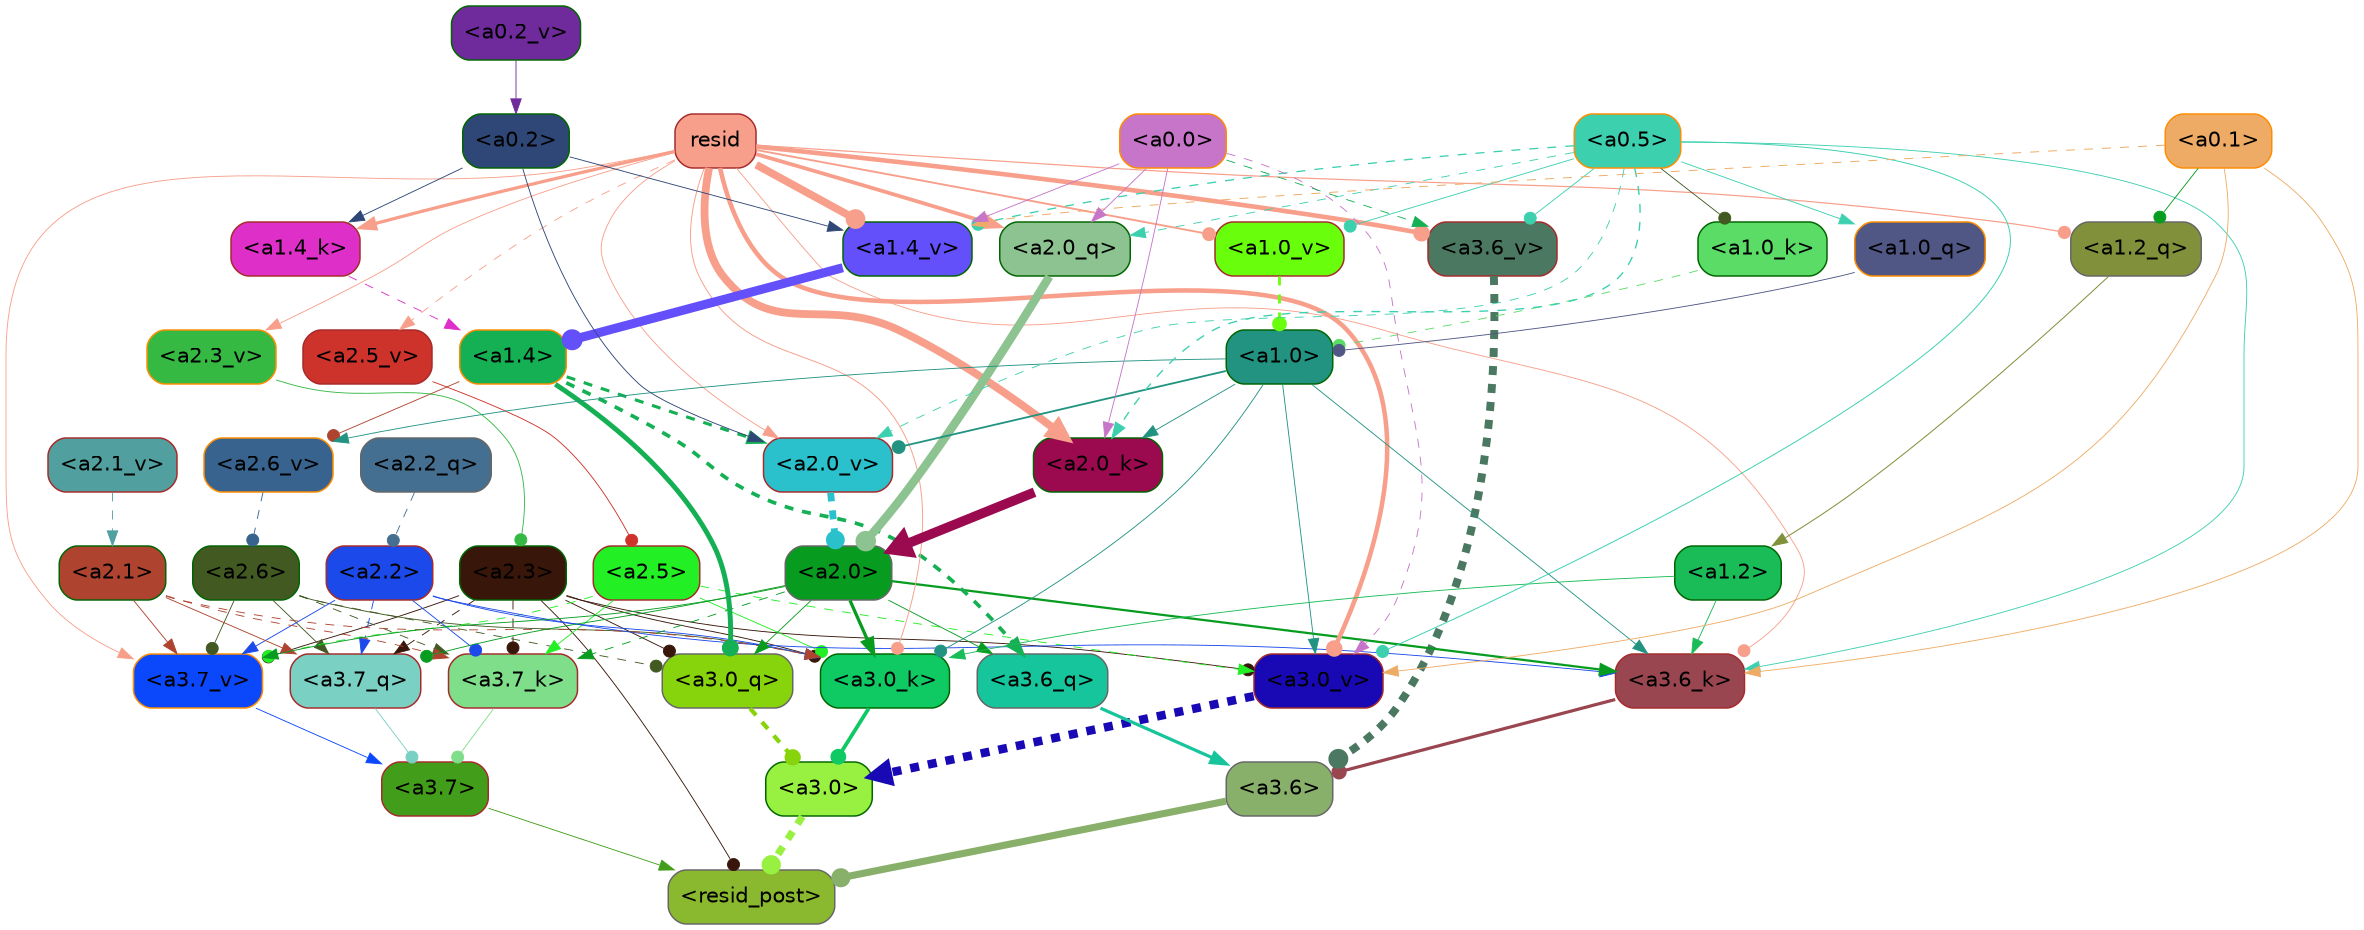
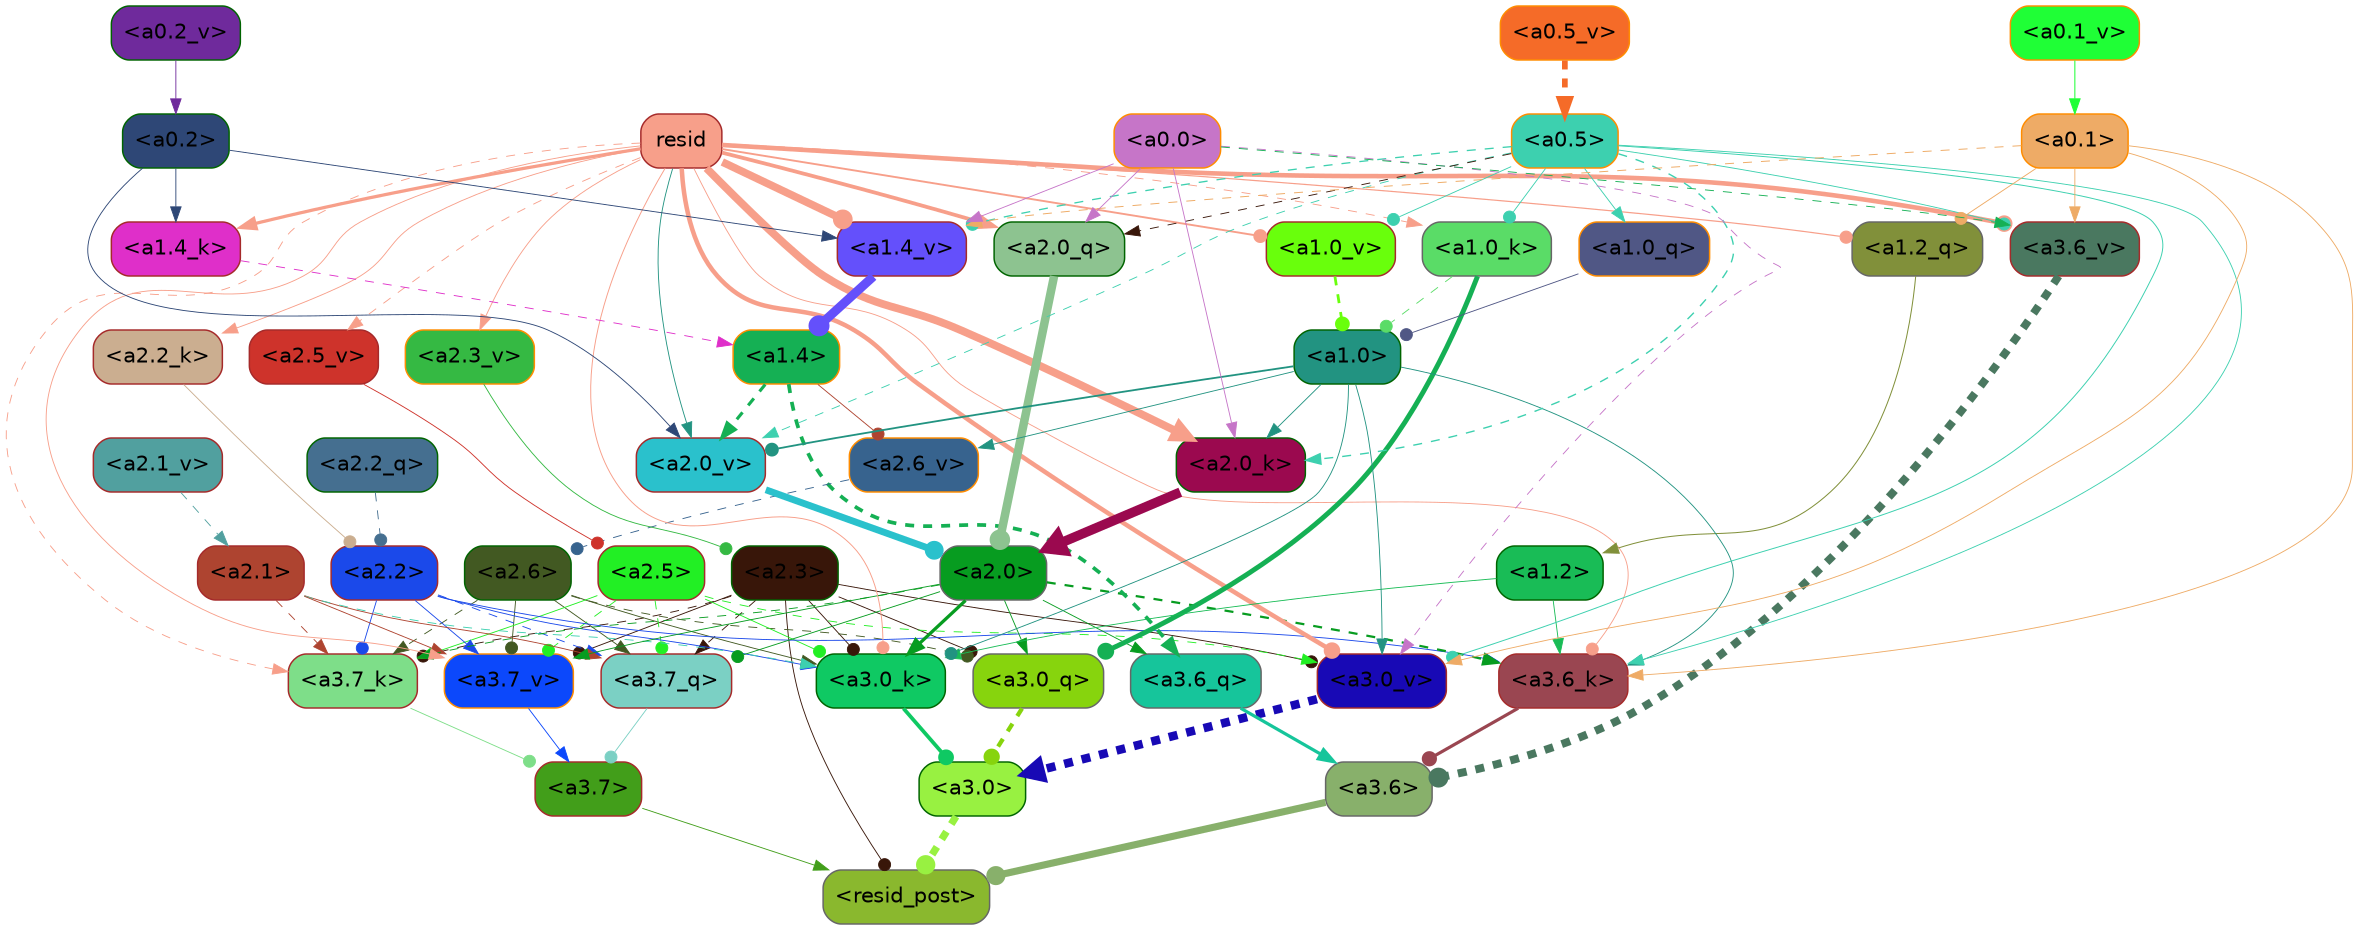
  strict digraph {
    splines=true
    node [color=brown fontname=Helvetica shape=box style="filled, rounded"]
    edge [arrowhead=normal color="#f79f8a" penwidth=0.6 style=bold]
    "<a3.7>" [fillcolor="#429e1a"]
    "<resid_post>" [color=gray40 fillcolor="#8ab82e"]
    "<a3.6>" [color=gray40 fillcolor="#88b06b"]
    "<a3.0>" [color=darkgreen fillcolor="#98f141"]
    "<a2.3>" [color=darkgreen fillcolor="#381609"]
    "<a3.7_q>" [fillcolor="#7bd0c4"]
    "<a3.0_q>" [color=gray40 fillcolor="#87d40d"]
    "<a3.7_k>" [fillcolor="#7ede89"]
    "<a3.0_k>" [color=darkgreen fillcolor="#0fc963"]
    "<a3.7_v>" [color=darkorange fillcolor="#0c48fb"]
    "<a3.0_v>" [fillcolor="#1809b5"]
    "<a3.6_q>" [color=gray40 fillcolor="#16c59b"]
    "<a3.6_k>" [fillcolor="#9a4651"]
    "<a3.6_v>" [fillcolor="#4a7860"]
    "<a2.6>" [color=darkgreen fillcolor="#425922"]
    "<a2.5>" [fillcolor="#22ef24"]
    "<a2.2>" [fillcolor="#1b49ea"]
-   "<a2.1>" [color=darkgreen fillcolor="#ae4430"]
+   "<a2.1>" [fillcolor="#ae4430"]
    "<a2.0>" [color=gray40 fillcolor="#079c20"]
    "<a1.4>" [color=darkorange fillcolor="#15b054"]
    "<a2.6_v>" [color=darkorange fillcolor="#37638e"]
    "<a2.0_v>" [fillcolor="#2ac1cc"]
    n23 [fillcolor="#f79f8a" label=resid]
    "<a2.0_q>" [color=darkgreen fillcolor="#8dc390"]
+   "<a2.2_k>" [fillcolor="#cbae90"]
    "<a2.0_k>" [color=darkgreen fillcolor="#9b094f"]
    "<a2.5_v>" [fillcolor="#ce332b"]
    "<a2.3_v>" [color=darkorange fillcolor="#35b943"]
    "<a1.2_q>" [color=gray40 fillcolor="#81903a"]
    "<a1.4_k>" [fillcolor="#df2fc9"]
-   "<a1.0_k>" [color=darkgreen fillcolor="#5adc67"]
-   "<a1.4_v>" [color=darkgreen fillcolor="#6450fb"]
+   "<a1.0_k>" [color=gray40 fillcolor="#5adc67"]
+   "<a1.4_v>" [fillcolor="#6450fb"]
    "<a1.0_v>" [fillcolor="#69ff0c"]
    "<a1.2>" [color=darkgreen fillcolor="#19bc56"]
    "<a1.0>" [color=darkgreen fillcolor="#229381"]
    "<a0.5>" [color=darkorange fillcolor="#3dd0af"]
    "<a1.0_q>" [color=darkorange fillcolor="#505785"]
    "<a0.1>" [color=darkorange fillcolor="#eeab66"]
    "<a0.0>" [color=darkorange fillcolor="#c675c8"]
-   "<a2.2_q>" [color=gray40 fillcolor="#456f90"]
+   "<a2.2_q>" [color=darkgreen fillcolor="#456f90"]
    "<a2.1_v>" [fillcolor="#51a09f"]
    "<a0.2>" [color=darkgreen fillcolor="#2e4776"]
+   "<a0.5_v>" [color=darkorange fillcolor="#f56b28"]
    "<a0.2_v>" [color=darkgreen fillcolor="#6f2a9c"]
+   "<a0.1_v>" [color=darkorange fillcolor="#1fff36"]
    "<a3.7>" -> "<resid_post>" [color="#429e1a" style=solid]
    "<a3.6>" -> "<resid_post>" [arrowhead=dot color="#88b06b" penwidth=4.7534414529800415]
    "<a3.0>" -> "<resid_post>" [arrowhead=dot color="#98f141" penwidth=4.898576855659485 style=dashed]
    "<a2.3>" -> "<resid_post>" [arrowhead=dot color="#381609"]
    "<a2.3>" -> "<a3.7_q>" [color="#381609" style=dashed]
    "<a2.3>" -> "<a3.0_q>" [arrowhead=dot color="#381609" style=solid]
    "<a2.3>" -> "<a3.7_k>" [arrowhead=dot color="#381609" style=dashed]
    "<a2.3>" -> "<a3.0_k>" [arrowhead=dot color="#381609" style=solid]
    "<a2.3>" -> "<a3.7_v>" [arrowhead=dot color="#381609"]
    "<a2.3>" -> "<a3.0_v>" [arrowhead=dot color="#381609"]
    "<a3.7_q>" -> "<a3.7>" [arrowhead=dot color="#7bd0c4" style=solid]
    "<a3.0_q>" -> "<a3.0>" [arrowhead=dot color="#87d40d" penwidth=2.870753765106201 style=dashed]
    "<a3.7_k>" -> "<a3.7>" [arrowhead=dot color="#7ede89"]
    "<a3.0_k>" -> "<a3.0>" [arrowhead=dot color="#0fc963" penwidth=2.520303964614868 style=solid]
    "<a3.7_v>" -> "<a3.7>" [color="#0c48fb"]
    "<a3.0_v>" -> "<a3.0>" [color="#1809b5" penwidth=5.680712580680847 style=dashed]
    "<a3.6_q>" -> "<a3.6>" [color="#16c59b" penwidth=2.160832464694977 style=solid]
    "<a3.6_k>" -> "<a3.6>" [arrowhead=dot color="#9a4651" penwidth=2.13908451795578]
    "<a3.6_v>" -> "<a3.6>" [arrowhead=dot color="#4a7860" penwidth=5.297133803367615 style=dashed]
    "<a2.6>" -> "<a3.7_q>" [color="#425922"]
    "<a2.6>" -> "<a3.0_q>" [arrowhead=dot color="#425922" style=dashed]
    "<a2.6>" -> "<a3.7_k>" [color="#425922" style=dashed]
    "<a2.6>" -> "<a3.0_k>" [color="#425922" style=solid]
    "<a2.6>" -> "<a3.7_v>" [arrowhead=dot color="#425922" style=solid]
+   "<a2.5>" -> "<a3.7_q>" [arrowhead=dot color="#22ef24" style=dashed]
    "<a2.5>" -> "<a3.7_k>" [color="#22ef24" style=solid]
    "<a2.5>" -> "<a3.0_k>" [arrowhead=dot color="#22ef24" style=solid]
    "<a2.5>" -> "<a3.7_v>" [arrowhead=dot color="#22ef24" style=dashed]
    "<a2.5>" -> "<a3.0_v>" [color="#22ef24" style=dashed]
    "<a2.2>" -> "<a3.7_q>" [color="#1b49ea" style=dashed]
    "<a2.2>" -> "<a3.7_k>" [arrowhead=dot color="#1b49ea"]
    "<a2.2>" -> "<a3.0_k>" [color="#1b49ea" style=solid]
    "<a2.2>" -> "<a3.7_v>" [color="#1b49ea"]
    "<a2.2>" -> "<a3.6_k>" [color="#1b49ea"]
    "<a2.1>" -> "<a3.7_q>" [color="#ae4430" style=solid]
    "<a2.1>" -> "<a3.7_k>" [color="#ae4430" style=dashed]
-   "<a2.1>" -> "<a3.0_k>" [color="#ae4430" style=dashed]
+   "<a2.1>" -> "<a3.0_k>" [color="#3dd0af" style=dashed]
    "<a2.1>" -> "<a3.7_v>" [color="#ae4430"]
    "<a2.0>" -> "<a3.7_q>" [arrowhead=dot color="#079c20" style=solid]
    "<a2.0>" -> "<a3.0_q>" [color="#079c20" style=solid]
    "<a2.0>" -> "<a3.7_k>" [color="#079c20" style=dashed]
    "<a2.0>" -> "<a3.0_k>" [color="#079c20" penwidth=2.18752121925354]
    "<a2.0>" -> "<a3.7_v>" [color="#079c20" style=solid]
    "<a2.0>" -> "<a3.6_q>" [color="#079c20"]
-   "<a2.0>" -> "<a3.6_k>" [color="#079c20" penwidth=1.4957321882247925]
-   "<a1.4>" -> "<a3.0_q>" [arrowhead=dot color="#15b054" penwidth=3.299744725227356]
+   "<a2.0>" -> "<a3.6_k>" [color="#079c20" penwidth=1.4957321882247925 style=dashed]
+   "<a1.0_k>" -> "<a3.0_q>" [arrowhead=dot color="#15b054" penwidth=3.299744725227356]
    "<a1.4>" -> "<a3.6_q>" [color="#15b054" penwidth=2.4829938411712646 style=dashed]
    "<a1.4>" -> "<a2.6_v>" [arrowhead=dot color="#ae4430"]
    "<a1.4>" -> "<a2.0_v>" [color="#15b054" penwidth=2.092592429369688 style=dashed]
    "<a2.6_v>" -> "<a2.6>" [arrowhead=dot color="#37638e" style=dashed]
-   "<a2.0_v>" -> "<a2.0>" [arrowhead=dot color="#2ac1cc" penwidth=4.5695202350616455 style=dashed]
+   "<a2.0_v>" -> "<a2.0>" [arrowhead=dot color="#2ac1cc" penwidth=4.5695202350616455]
+   n23 -> "<a3.7_k>" [style=dashed]
    n23 -> "<a3.0_k>" [arrowhead=dot penwidth=0.6394047290086746 style=solid]
    n23 -> "<a3.7_v>" [style=solid]
    n23 -> "<a3.0_v>" [arrowhead=dot penwidth=3.0212591886520386 style=solid]
    n23 -> "<a3.6_k>" [arrowhead=dot style=solid]
    n23 -> "<a3.6_v>" [arrowhead=dot penwidth=3.067279100418091]
-   n23 -> "<a2.0_v>"
+   n23 -> "<a2.0_v>" [color="#229381"]
    n23 -> "<a2.0_q>" [penwidth=2.5355080366134644]
+   n23 -> "<a2.2_k>"
    n23 -> "<a2.0_k>" [penwidth=5.2180726528167725]
    n23 -> "<a2.5_v>" [style=dashed]
    n23 -> "<a2.3_v>"
    n23 -> "<a1.2_q>" [arrowhead=dot penwidth=0.8094894886016846 style=solid]
    n23 -> "<a1.4_k>" [penwidth=2.1732678413391113]
+   n23 -> "<a1.0_k>" [style=dashed]
    n23 -> "<a1.4_v>" [arrowhead=dot penwidth=5.162249565124512 style=solid]
    n23 -> "<a1.0_v>" [arrowhead=dot penwidth=1.26457279920578 style=solid]
    "<a2.0_q>" -> "<a2.0>" [arrowhead=dot color="#8dc390" penwidth=5.681910276412964 style=solid]
+   "<a2.2_k>" -> "<a2.2>" [arrowhead=dot color="#cbae90" style=solid]
    "<a2.0_k>" -> "<a2.0>" [color="#9b094f" penwidth=6.447777509689331 style=solid]
    "<a2.5_v>" -> "<a2.5>" [arrowhead=dot color="#ce332b" style=solid]
    "<a2.3_v>" -> "<a2.3>" [arrowhead=dot color="#35b943"]
    "<a1.2_q>" -> "<a1.2>" [color="#81903a" penwidth=0.6769798994064331 style=solid]
    "<a1.4_k>" -> "<a1.4>" [color="#df2fc9" style=dashed]
    "<a1.0_k>" -> "<a1.0>" [arrowhead=dot color="#5adc67" style=dashed]
    "<a1.4_v>" -> "<a1.4>" [arrowhead=dot color="#6450fb" penwidth=6.016597509384155]
    "<a1.0_v>" -> "<a1.0>" [arrowhead=dot color="#69ff0c" penwidth=1.8562973737716675 style=dashed]
    "<a1.2>" -> "<a3.0_k>" [color="#19bc56" style=solid]
    "<a1.2>" -> "<a3.6_k>" [color="#19bc56"]
    "<a1.0>" -> "<a3.0_k>" [arrowhead=dot color="#229381" style=solid]
    "<a1.0>" -> "<a3.0_v>" [color="#229381"]
    "<a1.0>" -> "<a3.6_k>" [color="#229381"]
    "<a1.0>" -> "<a2.6_v>" [color="#229381"]
    "<a1.0>" -> "<a2.0_v>" [arrowhead=dot color="#229381" penwidth=1.2132605910301208]
    "<a1.0>" -> "<a2.0_k>" [color="#229381" style=solid]
    "<a0.5>" -> "<a3.0_v>" [arrowhead=dot color="#3dd0af" penwidth=0.648682102560997 style=solid]
    "<a0.5>" -> "<a3.6_k>" [color="#3dd0af" style=solid]
    "<a0.5>" -> "<a3.6_v>" [arrowhead=dot color="#3dd0af"]
    "<a0.5>" -> "<a2.0_v>" [color="#3dd0af" style=dashed]
-   "<a0.5>" -> "<a2.0_q>" [color="#3dd0af" style=dashed]
+   "<a0.5>" -> "<a2.0_q>" [color="#381609" style=dashed]
    "<a0.5>" -> "<a2.0_k>" [color="#3dd0af" penwidth=0.9236047863960266 style=dashed]
-   "<a0.5>" -> "<a1.0_k>" [arrowhead=dot color="#425922"]
+   "<a0.5>" -> "<a1.0_k>" [arrowhead=dot color="#3dd0af"]
    "<a0.5>" -> "<a1.4_v>" [arrowhead=dot color="#3dd0af" penwidth=0.8783596754074097 style=dashed]
    "<a0.5>" -> "<a1.0_v>" [arrowhead=dot color="#3dd0af" style=solid]
    "<a0.5>" -> "<a1.0_q>" [color="#3dd0af" style=solid]
    "<a1.0_q>" -> "<a1.0>" [arrowhead=dot color="#505785" style=solid]
    "<a0.1>" -> "<a3.0_v>" [color="#eeab66"]
    "<a0.1>" -> "<a3.6_k>" [color="#eeab66"]
-   "<a0.1>" -> "<a1.2_q>" [arrowhead=dot color="#079c20" style=solid]
+   "<a0.1>" -> "<a3.6_v>" [color="#eeab66" style=solid]
+   "<a0.1>" -> "<a1.2_q>" [arrowhead=dot color="#eeab66" style=solid]
    "<a0.1>" -> "<a1.4_v>" [color="#eeab66" penwidth=0.6490728855133057 style=dashed]
    "<a0.0>" -> "<a3.0_v>" [color="#c675c8" style=dashed]
    "<a0.0>" -> "<a3.6_v>" [color="#15b054" style=dashed]
    "<a0.0>" -> "<a2.0_q>" [color="#c675c8"]
    "<a0.0>" -> "<a2.0_k>" [color="#c675c8"]
    "<a0.0>" -> "<a1.4_v>" [color="#c675c8"]
    "<a2.2_q>" -> "<a2.2>" [arrowhead=dot color="#456f90" style=dashed]
    "<a2.1_v>" -> "<a2.1>" [color="#51a09f" style=dashed]
    "<a0.2>" -> "<a2.0_v>" [color="#2e4776"]
    "<a0.2>" -> "<a1.4_k>" [color="#2e4776" style=solid]
    "<a0.2>" -> "<a1.4_v>" [color="#2e4776" style=solid]
+   "<a0.5_v>" -> "<a0.5>" [color="#f56b28" penwidth=3.805475652217865 style=dashed]
    "<a0.2_v>" -> "<a0.2>" [color="#6f2a9c"]
+   "<a0.1_v>" -> "<a0.1>" [color="#1fff36" penwidth=0.6855120658874512]
  }
